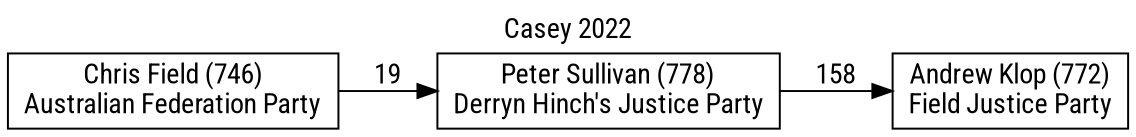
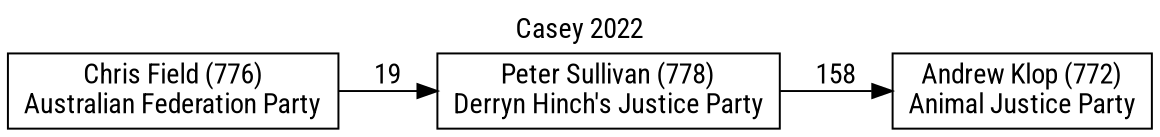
  digraph {
    fontname="Roboto Condensed"
    label="Casey 2022"
    labelloc=t
    mclimit=10
    rankdir=LR
    node [fontname="Roboto Condensed" shape=box]
    edge [fontname="Roboto Condensed"]
-   n1 [label="Andrew Klop (772)\nField Justice Party"]
-   n2 [label="Chris Field (746)\nAustralian Federation Party"]
+   n1 [label="Andrew Klop (772)\nAnimal Justice Party"]
+   n2 [label="Chris Field (776)\nAustralian Federation Party"]
    n3 [label="Peter Sullivan (778)\nDerryn Hinch's Justice Party"]
    n2 -> n3 [label=19]
    n3 -> n1 [label=158]
  }
